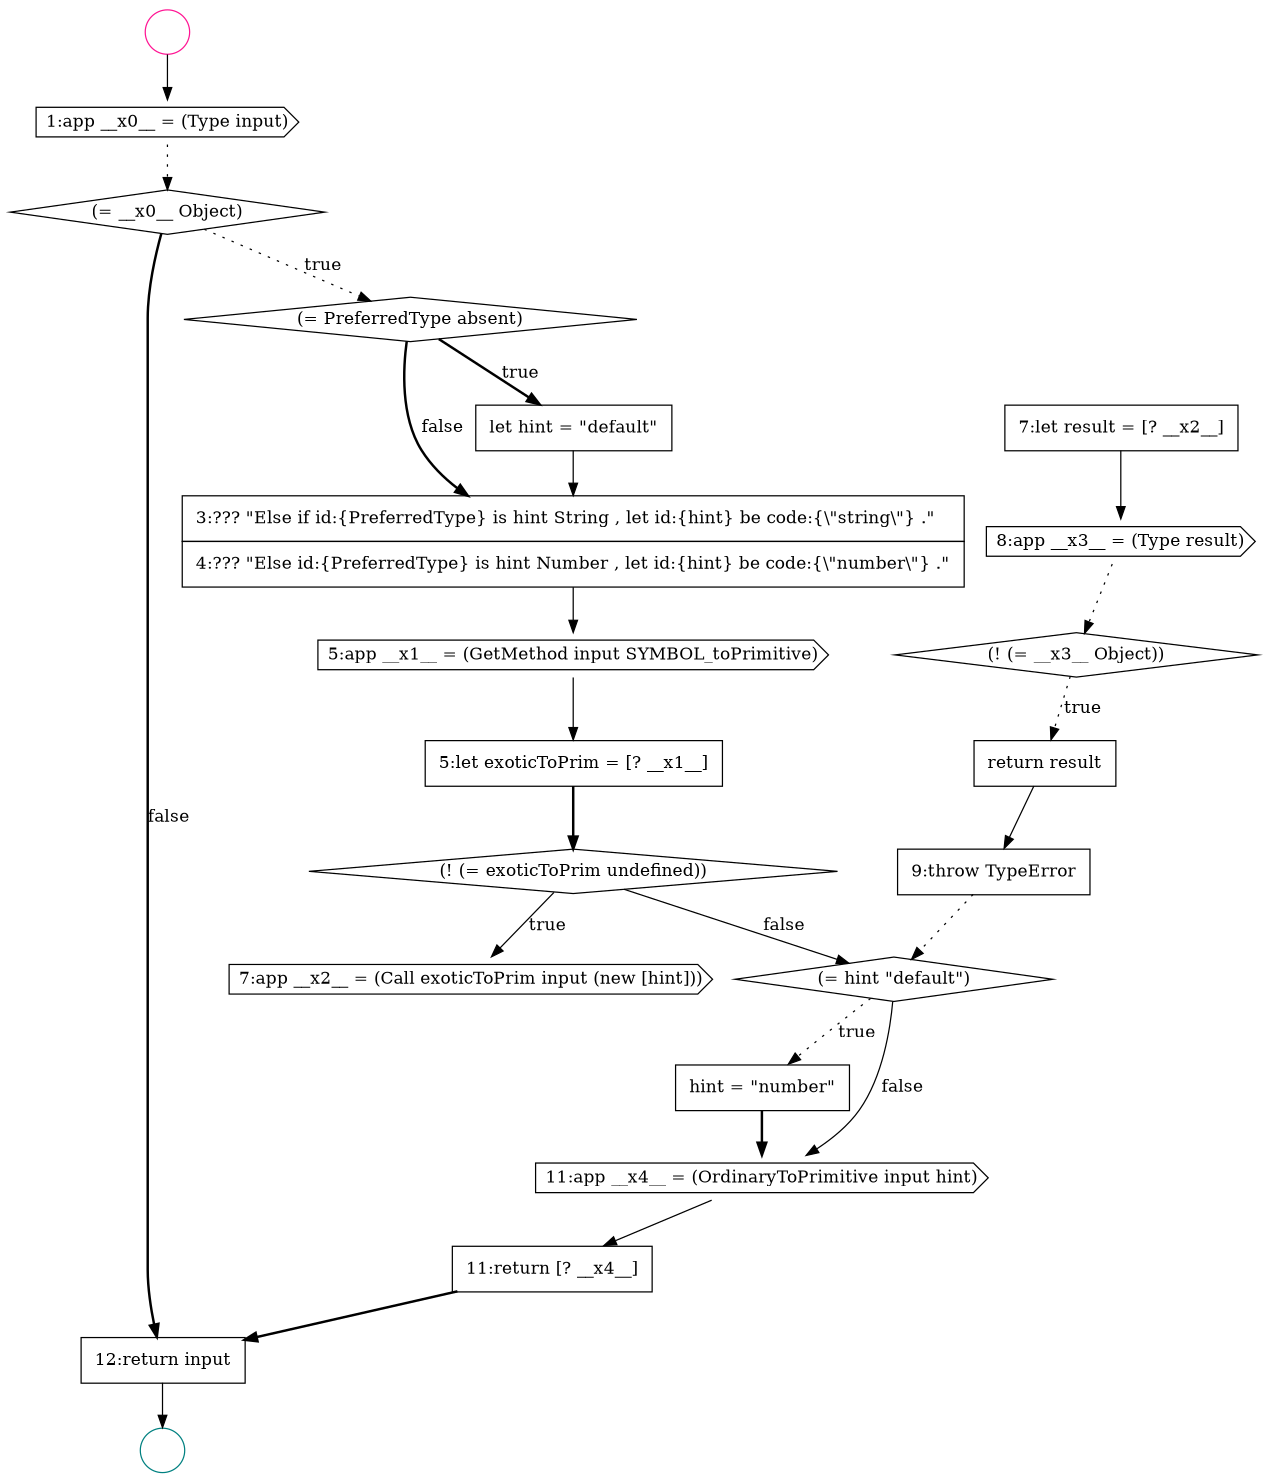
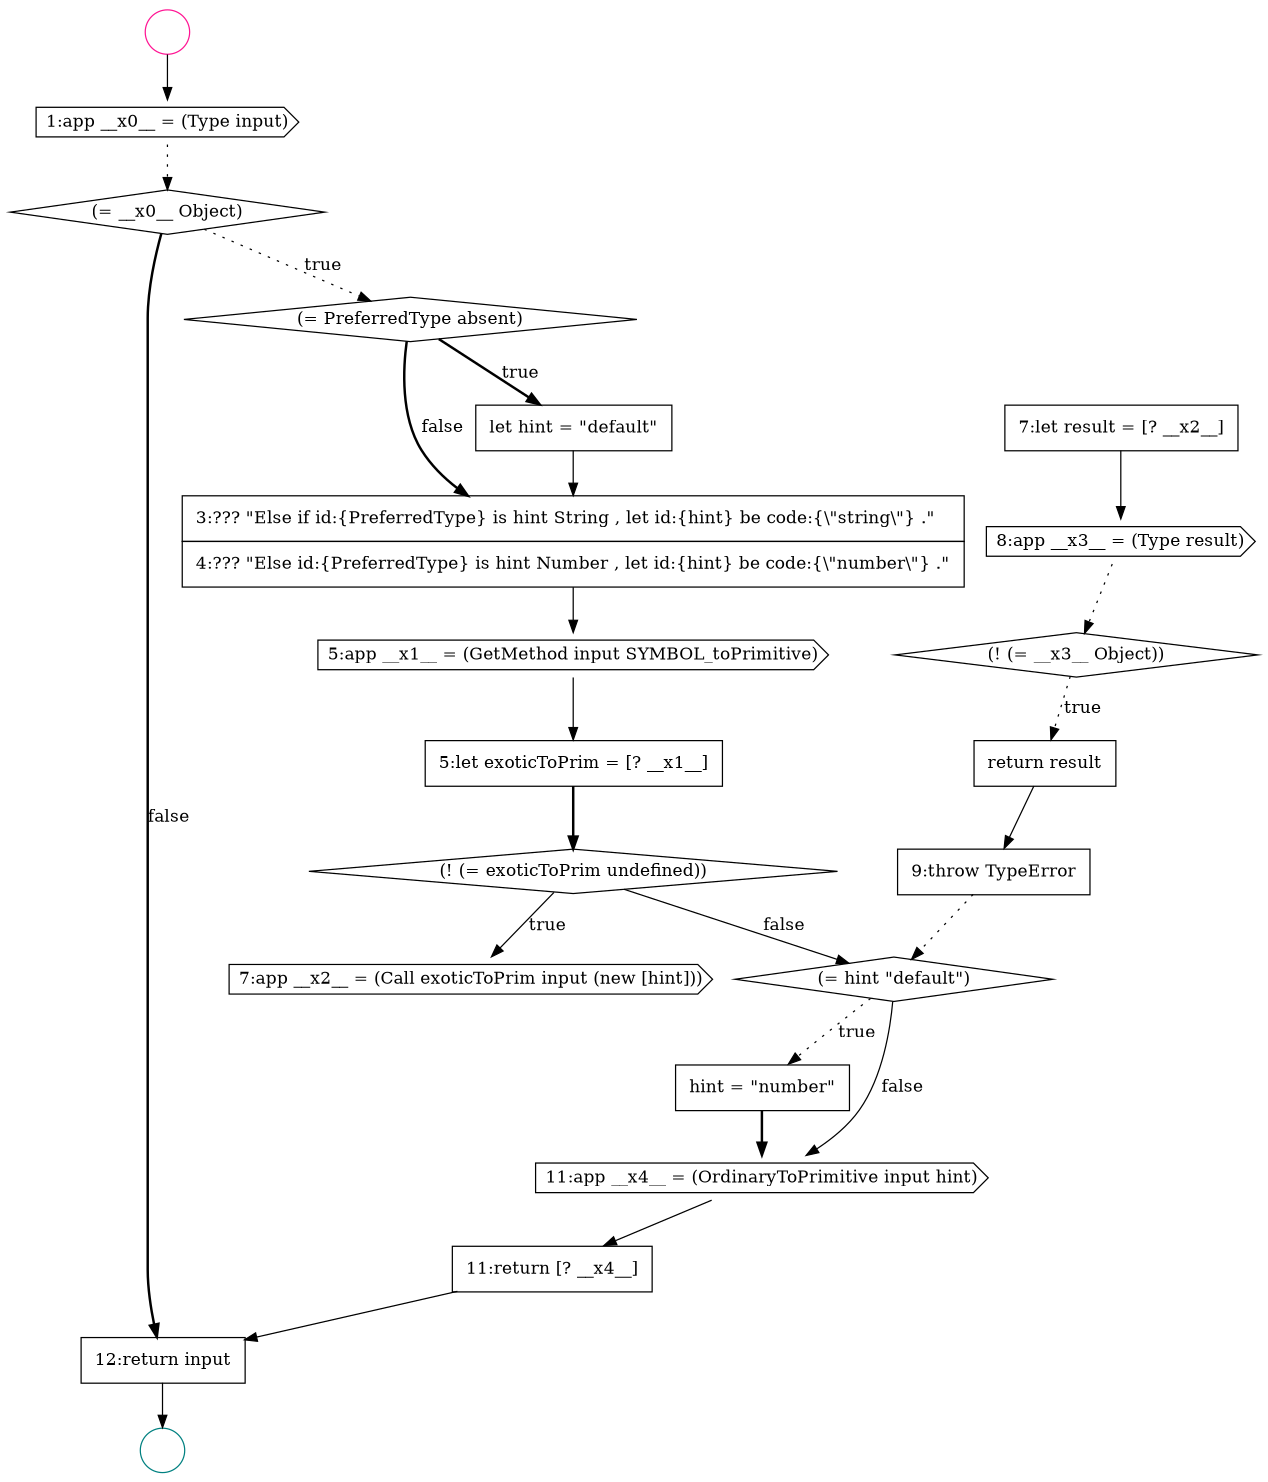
  digraph {
    node [color=black fillcolor=white shape=none style=filled]
    edge [color=black style=solid]
    n1 [label=<<font color="black">     <table border="0" cellborder="1" cellspacing="0" cellpadding="10">       <tr><td align="left">9:throw TypeError</td></tr>     </table>   </font>> margin=0]
    n2 [label=<<font color="black">(= hint &quot;default&quot;)</font>> shape=diamond]
    n3 [label=<<font color="black">11:app __x4__ = (OrdinaryToPrimitive input hint)</font>> shape=cds]
    n4 [label=<<font color="black">     <table border="0" cellborder="1" cellspacing="0" cellpadding="10">       <tr><td align="left">hint = &quot;number&quot;</td></tr>     </table>   </font>> margin=0]
    n5 [label=<<font color="black">     <table border="0" cellborder="1" cellspacing="0" cellpadding="10">       <tr><td align="left">5:let exoticToPrim = [? __x1__]</td></tr>     </table>   </font>> margin=0]
    n6 [label=<<font color="black">(! (= exoticToPrim undefined))</font>> shape=diamond]
    n7 [label=<<font color="black">7:app __x2__ = (Call exoticToPrim input (new [hint]))</font>> shape=cds]
    n8 [label=<<font color="black">     <table border="0" cellborder="1" cellspacing="0" cellpadding="10">       <tr><td align="left">return result</td></tr>     </table>   </font>> margin=0]
    n9 [label=<<font color="black">     <table border="0" cellborder="1" cellspacing="0" cellpadding="10">       <tr><td align="left">11:return [? __x4__]</td></tr>     </table>   </font>> margin=0]
    n10 [label=<<font color="black">     <table border="0" cellborder="1" cellspacing="0" cellpadding="10">       <tr><td align="left">12:return input</td></tr>     </table>   </font>> margin=0]
    n11 [color=teal label=" " shape=circle]
    n12 [label=<<font color="black">     <table border="0" cellborder="1" cellspacing="0" cellpadding="10">       <tr><td align="left">7:let result = [? __x2__]</td></tr>     </table>   </font>> margin=0]
    n13 [label=<<font color="black">8:app __x3__ = (Type result)</font>> shape=cds]
    n14 [label=<<font color="black">(! (= __x3__ Object))</font>> shape=diamond]
    n15 [label=<<font color="black">5:app __x1__ = (GetMethod input SYMBOL_toPrimitive)</font>> shape=cds]
    n16 [color=deeppink label=" " shape=circle]
    n17 [label=<<font color="black">1:app __x0__ = (Type input)</font>> shape=cds]
    n18 [label=<<font color="black">(= __x0__ Object)</font>> shape=diamond]
    n19 [label=<<font color="black">(= PreferredType absent)</font>> shape=diamond]
    n20 [label=<<font color="black">     <table border="0" cellborder="1" cellspacing="0" cellpadding="10">       <tr><td align="left">let hint = &quot;default&quot;</td></tr>     </table>   </font>> margin=0]
    n21 [label=<<font color="black">     <table border="0" cellborder="1" cellspacing="0" cellpadding="10">       <tr><td align="left">3:??? &quot;Else if id:{PreferredType} is hint String , let id:{hint} be code:{\&quot;string\&quot;} .&quot;</td></tr>       <tr><td align="left">4:??? &quot;Else id:{PreferredType} is hint Number , let id:{hint} be code:{\&quot;number\&quot;} .&quot;</td></tr>     </table>   </font>> margin=0]
    n1 -> n2 [style=dotted]
    n2 -> n3 [label=<<font color="black">false</font>>]
    n2 -> n4 [label=<<font color="black">true</font>> style=dotted]
    n3 -> n9
    n4 -> n3 [style=bold]
    n5 -> n6 [style=bold]
    n6 -> n2 [label=<<font color="black">false</font>>]
    n6 -> n7 [label=<<font color="black">true</font>>]
    n8 -> n1
-   n9 -> n10 [style=bold]
+   n9 -> n10
    n10 -> n11
    n12 -> n13
    n13 -> n14 [style=dotted]
    n14 -> n8 [label=<<font color="black">true</font>> style=dotted]
    n15 -> n5
    n16 -> n17
    n17 -> n18 [style=dotted]
    n18 -> n10 [label=<<font color="black">false</font>> style=bold]
    n18 -> n19 [label=<<font color="black">true</font>> style=dotted]
    n19 -> n20 [label=<<font color="black">true</font>> style=bold]
    n19 -> n21 [label=<<font color="black">false</font>> style=bold]
    n20 -> n21
    n21 -> n15
  }
